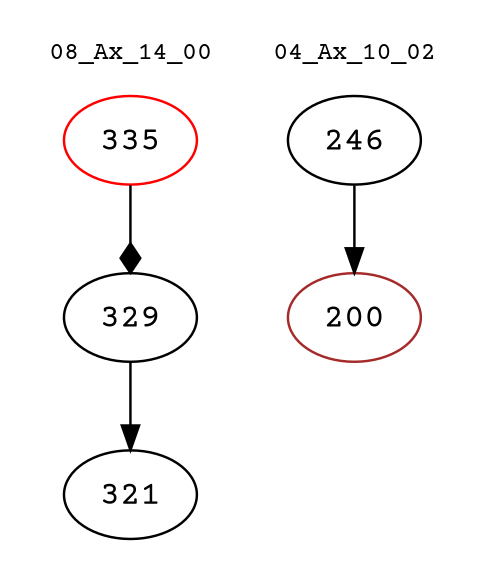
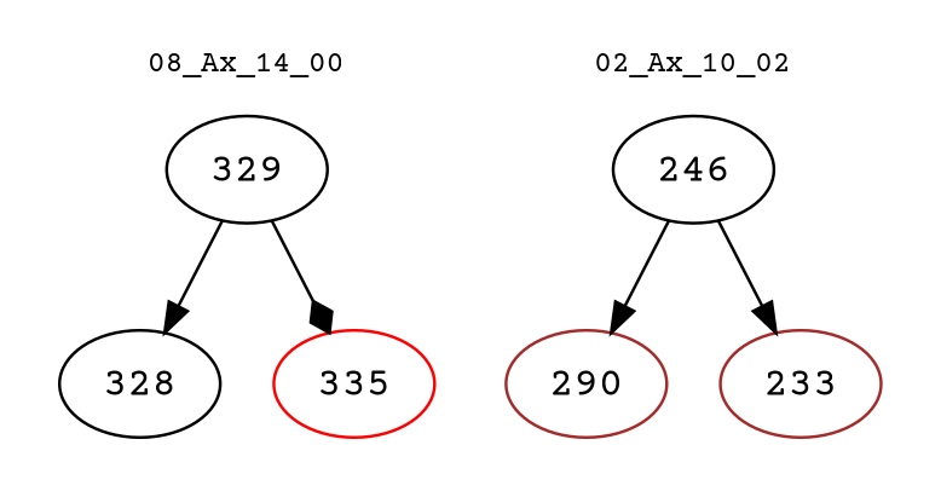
  digraph {
    fontname="Courier Prime"
    node [color=black fontname="Courier Prime"]
    edge [arrowhead=normal color=black fontname="Courier Prime"]
    n1 [label=329]
-   n2 [label=321]
+   n2 [label=328]
    n3 [color=red label=335]
    n4 [label=246]
-   n5 [color=brown label=200]
+   n5 [color=brown label=290]
+   n6 [color=brown label=233]
    subgraph cluster_1 {
      color=white
      fontsize=10
      label="08_Ax_14_00"
      n1
      n2
      n3
    }
    subgraph cluster_2 {
      color=white
      fontsize=10
-     label="04_Ax_10_02"
+     label="02_Ax_10_02"
      n4
      n5
+     n6
    }
    n1 -> n2
-   n3 -> n1 [arrowhead=diamond]
+   n1 -> n3 [arrowhead=diamond]
    n4 -> n5
+   n4 -> n6
  }
